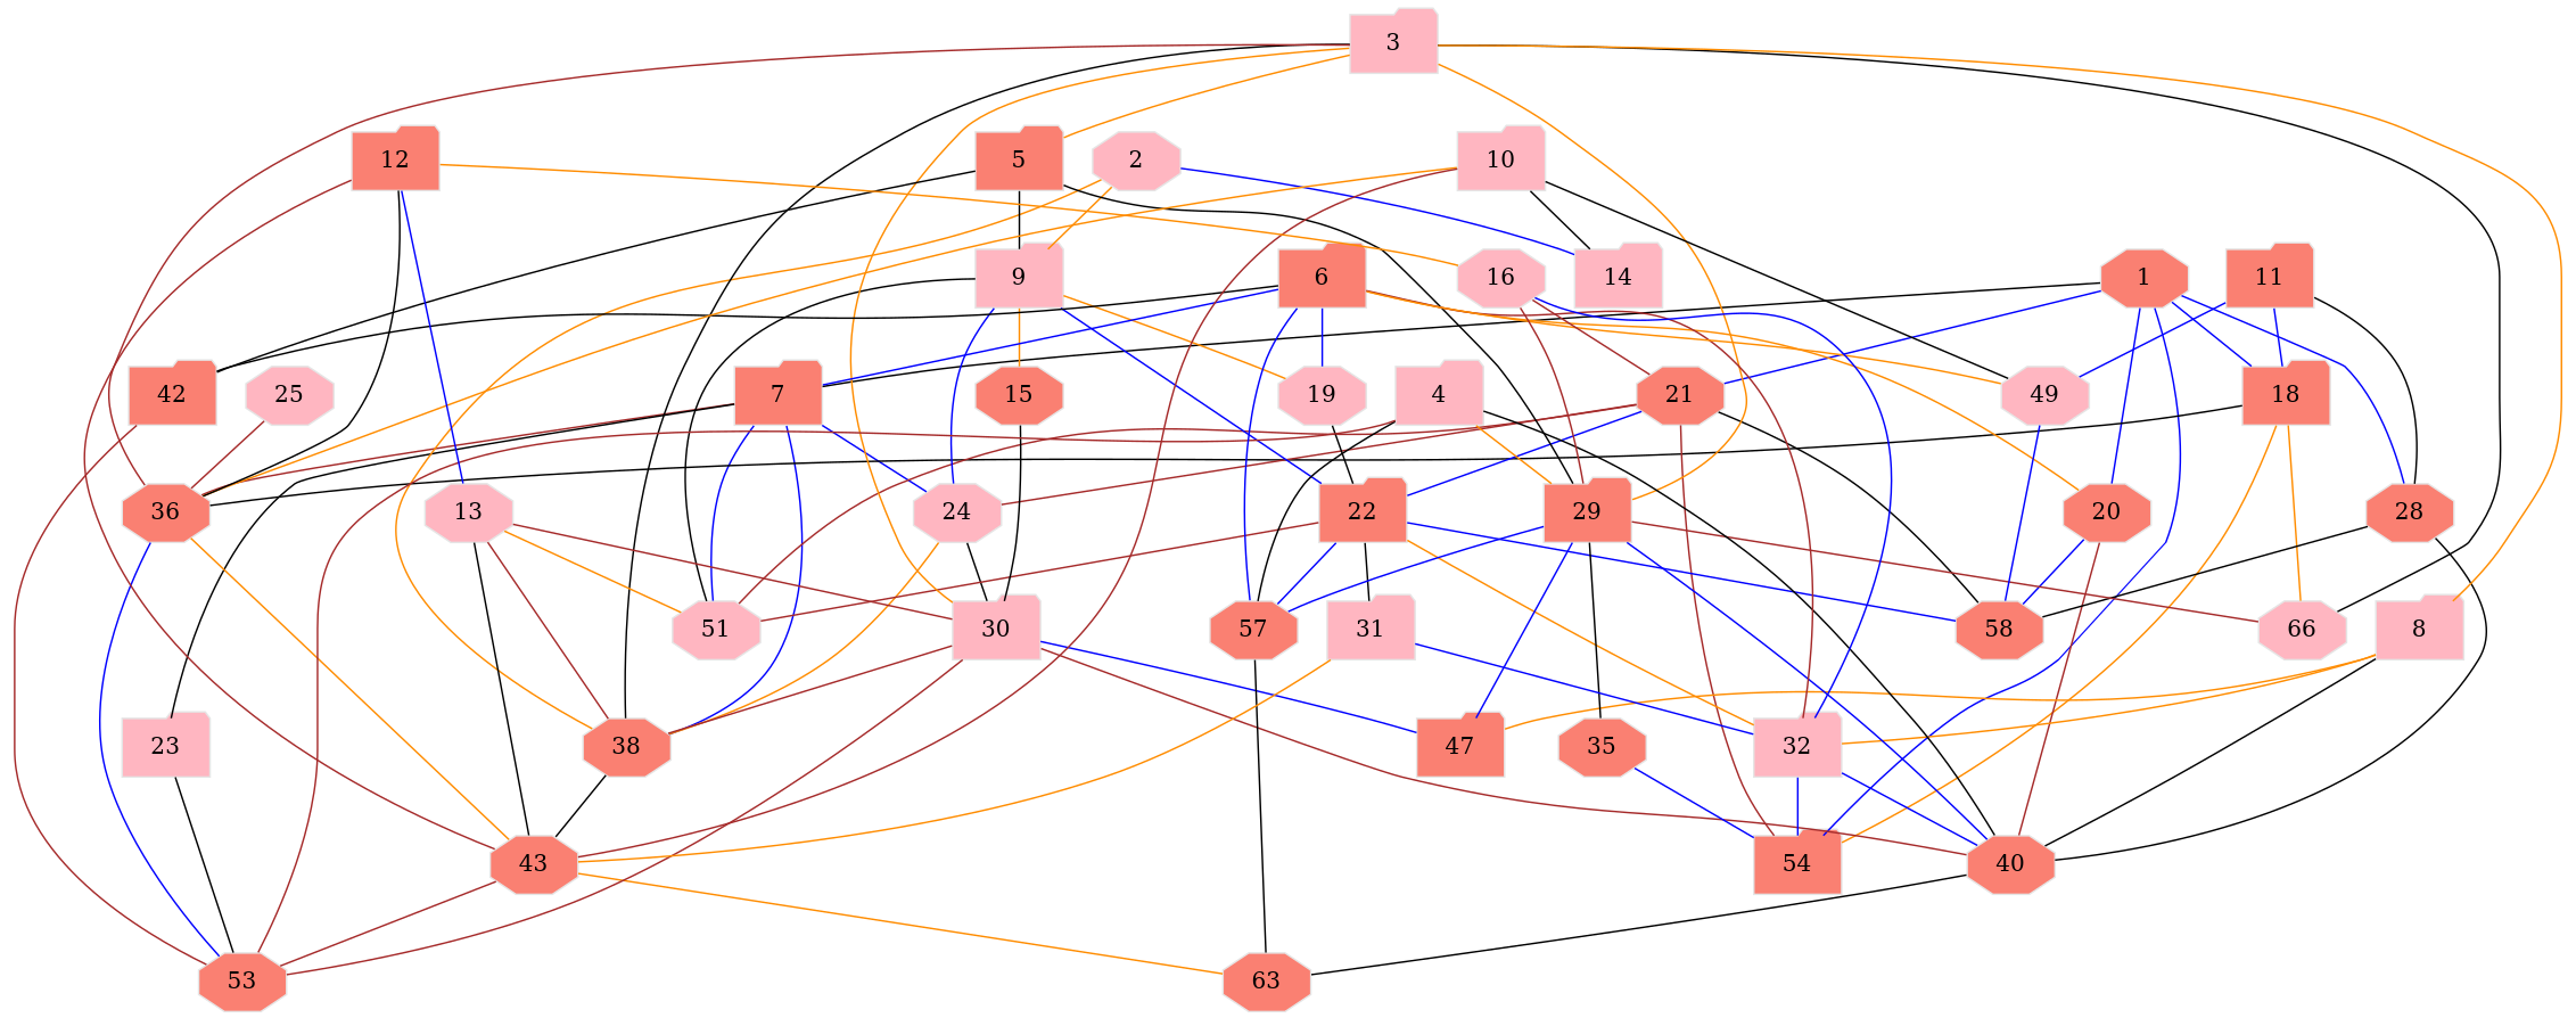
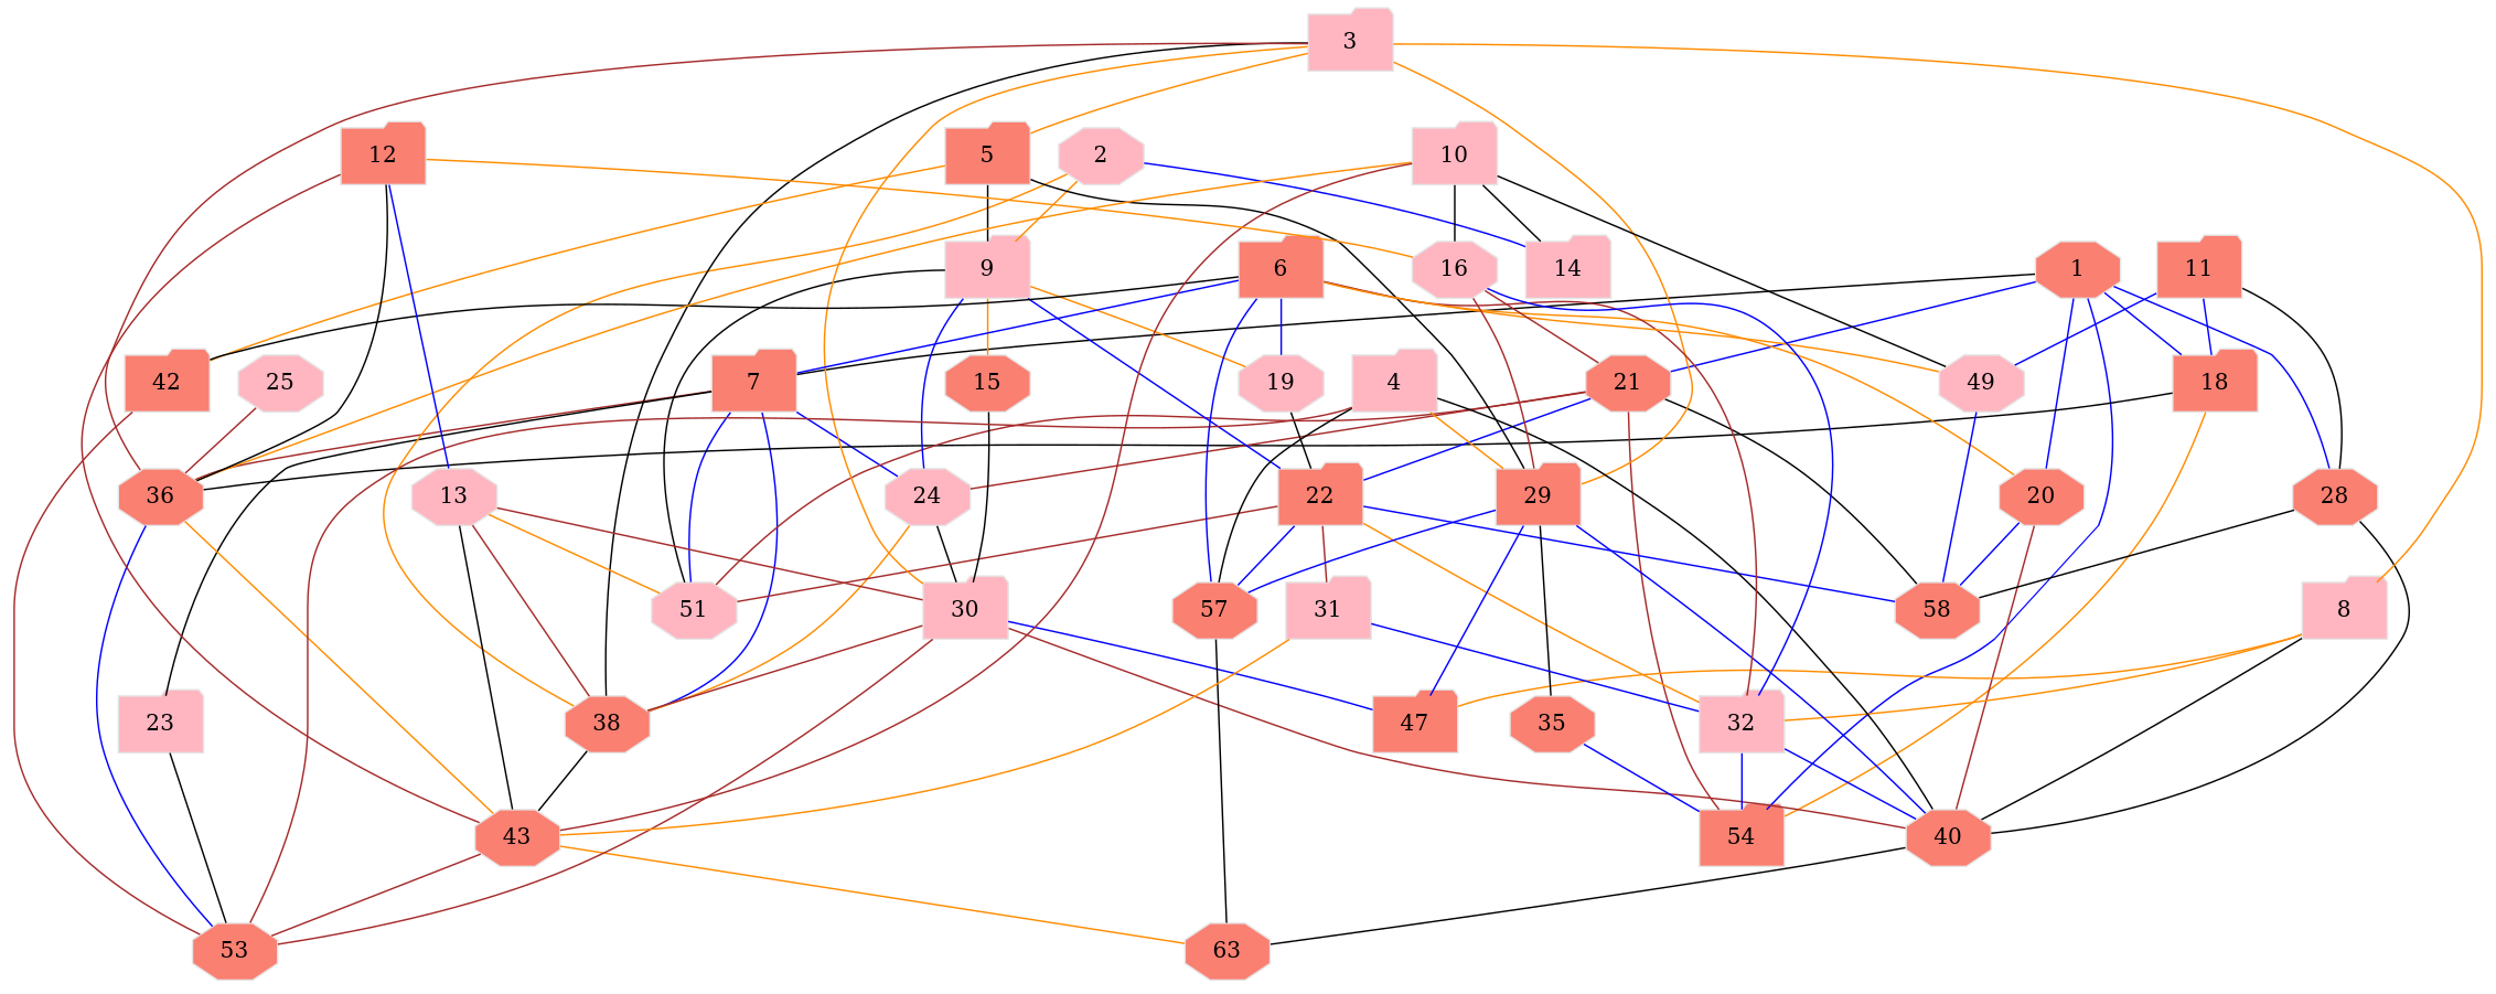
  graph {
    node [color=gray90 fillcolor=salmon shape=octagon style=filled]
    edge [color=blue]
    1 [super="+60"]
    7 [shape=folder super="+52"]
    18 [shape=folder super="+26"]
    20
    21 [super="+50"]
    28 [super="+64"]
    54 [shape=folder]
    38 [super="+62"]
    36 [super="+55"]
    23 [fillcolor=lightpink shape=folder]
    24 [fillcolor=lightpink super="+69"]
    51 [fillcolor=lightpink super="+61"]
-   66 [fillcolor=lightpink]
    40 [super="+48"]
    58
    22 [shape=folder super="+68"]
    9 [fillcolor=lightpink shape=folder super="+72"]
    19 [fillcolor=lightpink]
    15
    2 [fillcolor=lightpink]
    14 [fillcolor=lightpink shape=folder]
    43 [super="+45"]
    3 [fillcolor=lightpink shape=folder super="+37"]
    5 [shape=folder]
    8 [fillcolor=lightpink shape=folder super="+41"]
    29 [shape=folder super="+59"]
    30 [fillcolor=lightpink shape=folder super="+34"]
    42 [shape=folder]
    32 [fillcolor=lightpink shape=folder super="+39"]
    47 [shape=folder]
    57 [super="+65"]
    35
    53 [super="+56"]
    4 [fillcolor=lightpink shape=folder]
    63
    6 [shape=folder super="+27"]
    49 [fillcolor=lightpink super="+71"]
    31 [fillcolor=lightpink shape=folder]
    10 [fillcolor=lightpink shape=folder super="+46"]
    16 [fillcolor=lightpink super="+44"]
    11 [shape=folder super="+67"]
    13 [fillcolor=lightpink super="+70"]
    12 [shape=folder]
    25 [fillcolor=lightpink]
    1 -- 7 [color=black]
    1 -- 18
    1 -- 20
    1 -- 21
    1 -- 28
    1 -- 54
    7 -- 38
    7 -- 36 [color=brown]
    7 -- 23 [color=black]
    7 -- 24 [weight=2]
    7 -- 51
    18 -- 54 [color=darkorange]
    18 -- 36 [color=black]
-   18 -- 66 [color=darkorange]
    20 -- 40 [color=brown weight=2]
    20 -- 58
    21 -- 54 [color=brown]
    21 -- 24 [color=brown]
    21 -- 51 [color=brown]
    21 -- 58 [color=black]
    21 -- 22
    28 -- 40 [color=black]
    28 -- 58 [color=black]
    38 -- 43 [color=black]
    36 -- 43 [color=darkorange]
    36 -- 53
    23 -- 53 [color=black]
    24 -- 38 [color=darkorange]
    24 -- 30 [color=black]
    40 -- 63 [color=black]
    22 -- 51 [color=brown]
    22 -- 58
    22 -- 32 [color=darkorange]
    22 -- 57
-   22 -- 31 [color=black]
+   22 -- 31 [color=brown]
    9 -- 24
    9 -- 51 [color=black]
    9 -- 22
    9 -- 19 [color=darkorange]
    9 -- 15 [color=darkorange]
    19 -- 22 [color=black]
    15 -- 30 [color=black]
    2 -- 38 [color=darkorange]
    2 -- 9 [color=darkorange]
    2 -- 14
    43 -- 53 [color=brown]
    43 -- 63 [color=darkorange]
    3 -- 38 [color=black]
    3 -- 36 [color=brown]
-   3 -- 66 [color=black]
    3 -- 5 [color=darkorange]
    3 -- 8 [color=darkorange]
    3 -- 29 [color=darkorange weight=2]
    3 -- 30 [color=darkorange]
    5 -- 9 [color=black]
    5 -- 29 [color=black]
-   5 -- 42 [color=black]
+   5 -- 42 [color=darkorange]
    8 -- 40 [color=black]
    8 -- 32 [color=darkorange]
    8 -- 47 [color=darkorange]
-   29 -- 66 [color=brown]
    29 -- 40
    29 -- 47
    29 -- 57
    29 -- 35 [color=black]
    30 -- 38 [color=brown]
    30 -- 40 [color=brown]
    30 -- 47
    30 -- 53 [color=brown]
    42 -- 53 [color=brown]
    32 -- 54
    32 -- 40
    57 -- 63 [color=black]
    35 -- 54
    4 -- 40 [color=black]
    4 -- 29 [color=darkorange]
    4 -- 57 [color=black]
    4 -- 53 [color=brown]
    6 -- 7
    6 -- 20 [color=darkorange]
    6 -- 19
    6 -- 42 [color=black]
    6 -- 32 [color=brown]
    6 -- 57
    6 -- 49 [color=darkorange]
    49 -- 58
    31 -- 43 [color=darkorange]
    31 -- 32
    10 -- 36 [color=darkorange]
    10 -- 14 [color=black]
    10 -- 43 [color=brown]
    10 -- 49 [color=black]
+   10 -- 16 [color=black]
    16 -- 21 [color=brown]
    16 -- 29 [color=brown]
    16 -- 32
    11 -- 18
    11 -- 28 [color=black]
    11 -- 49 [weight=2]
    13 -- 38 [color=brown]
    13 -- 51 [color=darkorange]
    13 -- 43 [color=black]
    13 -- 30 [color=brown]
    12 -- 36 [color=black]
    12 -- 43 [color=brown]
    12 -- 16 [color=darkorange]
    12 -- 13
    25 -- 36 [color=brown]
  }
